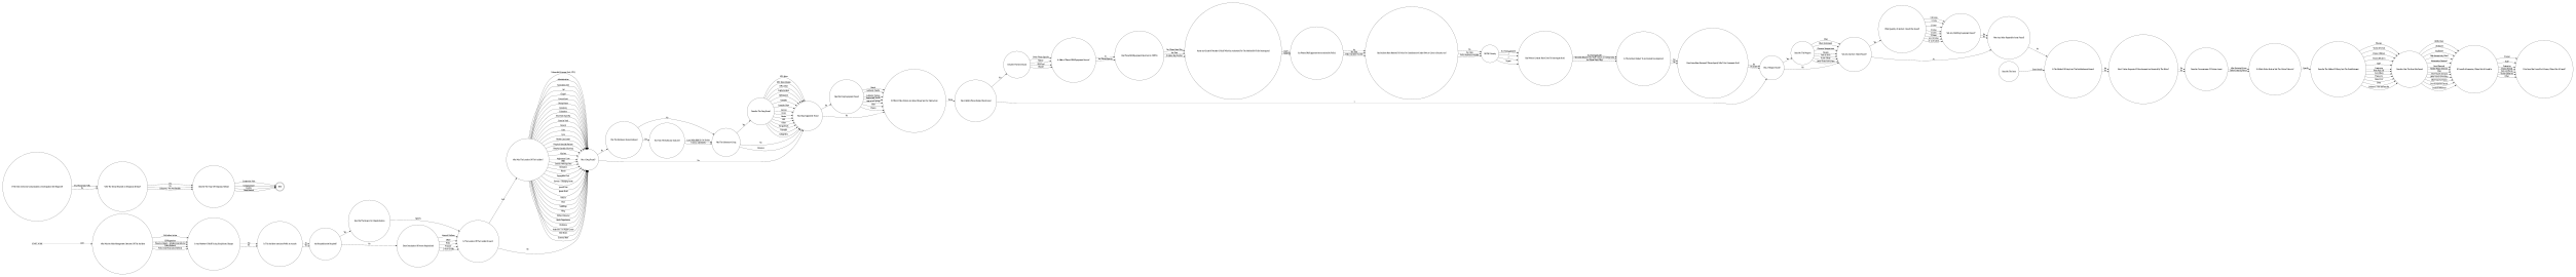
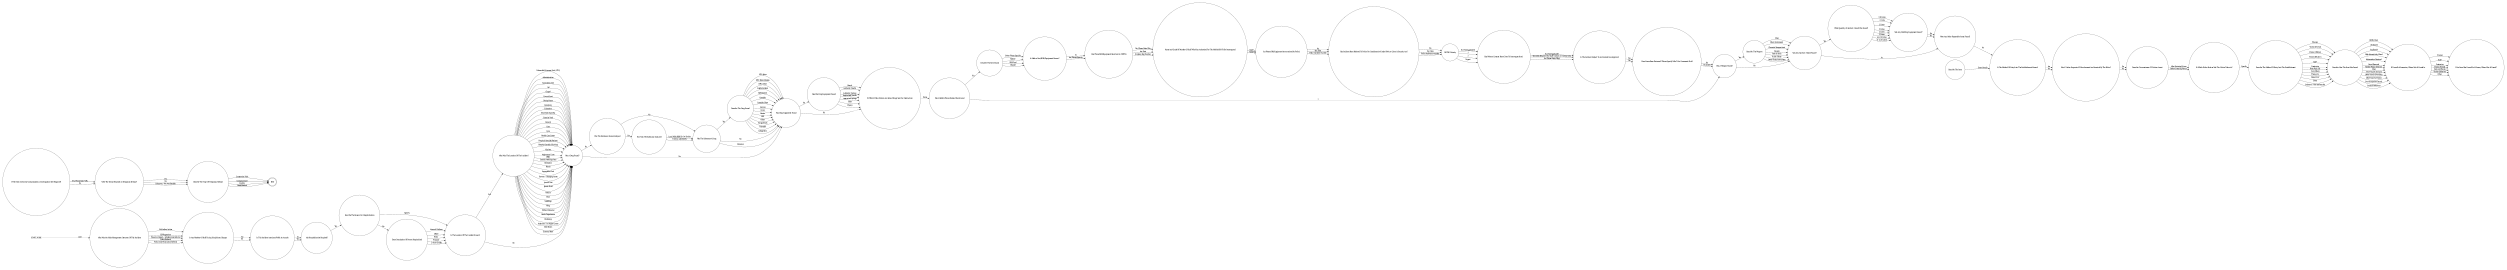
  digraph {
    fontname="PT Serif"
    rankdir=LR
    node [fontname="PT Serif" shape=circle]
    edge [fontname="PT Serif"]
    START_NODE [shape=none]
    n2 [label="What Was the Main Management Outcome Of This Incident"]
    n3 [label="Is Any Member Of Staff Facing Disciplinary Charges"]
    n4 [label="Is This Incident Associated With An Assault"]
    n5 [label=END shape=doublecircle]
    n6 [label="Was Hospitalisation Required?"]
    n7 [label="Describe The Reason For Hospitalisation"]
    n8 [label="Enter Description Of Person Hospitalised"]
    n9 [label="Is The Location Of The Incident Known?"]
    n10 [label="What Was The Location Of The Incident?"]
    n11 [label="Was A Drug Found?"]
    n12 [label="Was The Substance Found Analysed"]
    n13 [label="Was Drug Equipment Found"]
    n14 [label="How Was The Substance Analysed"]
    n15 [label="Was The Substance A Drug"]
    n16 [label="Describe Drug Equipment Found"]
    n17 [label="To Which Police Station Are Seized Drugs Sent For Destruction"]
    n18 [label="Describe The Drug Found"]
    n19 [label="Was A Mobile Phone Related Item Found"]
    n20 [label="Describe The Item Found"]
    n21 [label="Was A Weapon Found?"]
-   n22 [label="Is Make of Phone/SIMS/Equipment Known?"]
+   n22 [label="Is Make of Are/SIMS/Equipment Known?"]
    n23 [label="Describe The Weapon"]
    n24 [label="Was Any Alcohol / Hooch Found?"]
    n25 [label="Has Phone/SIM/Equipment Been Sent to NDTSG"]
    n26 [label="What Quantity of Alcohol / Hooch Was Found?"]
    n27 [label="Were Any Other Reportable Items Found?"]
    n28 [label="Name And Grade Of Member Of Staff Who Has Authorised For The Mobile/SIM To Be Interrogated"]
    n29 [label="Has Phone/SIM/Equipment been retained by Police?"]
    n30 [label="Has Incident Been Referred To Police For Consideration Under OMA or Crime & Security Act?"]
    n31 [label="NDTSG Priority"]
    n32 [label="Has Written Consent Been Given To Interrogate Item?"]
    n33 [label="Is The Incident Subject To An Internal Investigation?"]
    n34 [label="Have Items Been Returned? Please Specify Who To In Comments Field"]
    n35 [label="Was Any Distilling Equipment Found?"]
    n36 [label="Is The Method Of Entry Into The Establishment Known?"]
    n37 [label="Describe The Item"]
    n38 [label="Was A Visitor Suspected Of Involvement And Arrested By The Police?"]
    n39 [label="Describe Circumstances Of Visitors Arrest"]
    n40 [label="To Which Police Station Was The Visitor Taken to?"]
    n41 [label="Describe The Method Of Entry Into The Establishment"]
    n42 [label="Describe How The Item Was Found"]
    n43 [label="If Found In Possession, Whose Was It Found In"]
    n44 [label="If An Item Was Found On A Person, Where Was It Found?"]
    n45 [label="If The Item is Heavily Contaminated, is Interrogation Still Required?"]
    n46 [label="Were The Items Obtained on Temporary Release?"]
    n47 [label="Describe The Type Of Temporary Release"]
    START_NODE -> n2 [label=start]
    n2 -> n3 [label="No Further Action"]
    n2 -> n3 [label="IEP Regression"]
    n2 -> n3 [label="Placed on Report ./ Adjudication Referral"]
    n2 -> n3 [label="Police Referral"]
    n2 -> n3 [label="Police And Prosecution Referral"]
    n3 -> n4 [label=No]
    n3 -> n4 [label=Yes]
    n4 -> n6 [label=No]
    n4 -> n6 [label=Yes]
    n6 -> n7 [label=Yes]
-   n6 -> n8 [label=No]
+   n7 -> n8 [label=No]
    n7 -> n9 [label=Specify]
    n8 -> n9 [label="External Civilians"]
    n8 -> n9 [label=Officer]
    n8 -> n9 [label=Police]
    n8 -> n9 [label=Prisoner]
    n8 -> n9 [label="Civilian Grades"]
    n9 -> n10 [label=Cell]
    n9 -> n11 [label=No]
    n10 -> n11 [label=Administration]
    n10 -> n11 [label="Association Area"]
    n10 -> n11 [label=Cell]
    n10 -> n11 [label=Chapel]
    n10 -> n11 [label="Crown Court"]
    n10 -> n11 [label="Dining Room"]
    n10 -> n11 [label=Dormitory]
    n10 -> n11 [label=Education]
    n10 -> n11 [label="Elsewhere (Specify)"]
    n10 -> n11 [label="Exercise Yard"]
    n10 -> n11 [label=Funeral]
    n10 -> n11 [label=Gate]
    n10 -> n11 [label=Gym]
    n10 -> n11 [label="Health Care Centre"]
    n10 -> n11 [label="Hospital Outside (Patient)"]
    n10 -> n11 [label="Hospital Outside (Visiting)"]
    n10 -> n11 [label=Kitchen]
    n10 -> n11 [label="Magistrates Court"]
    n10 -> n11 [label=Office]
    n10 -> n11 [label="Outside Working Party"]
    n10 -> n11 [label=Reception]
    n10 -> n11 [label=Recess]
    n10 -> n11 [label="Segregation Unit"]
    n10 -> n11 [label="Showers / Changing Room"]
    n10 -> n11 [label="Special Unit"]
    n10 -> n11 [label="Sports Field"]
    n10 -> n11 [label=Vehicle]
    n10 -> n11 [label=Visits]
    n10 -> n11 [label=Weddings]
    n10 -> n11 [label=Wing]
    n10 -> n11 [label="Within Perimeter"]
    n10 -> n11 [label="Works Department"]
    n10 -> n11 [label=Workshop]
    n10 -> n11 [label="Induction / 1st Night Centre"]
    n10 -> n11 [label="Mail Room"]
    n10 -> n11 [label="External Roof"]
    n10 -> n11 [label="Vulnerable Prisoners Unit (VPU)"]
    n11 -> n12 [label=Yes]
    n11 -> n13 [label=No]
    n12 -> n14 [label=Yes]
    n12 -> n15 [label=No]
    n13 -> n16 [label=Yes]
    n13 -> n17 [label=No]
    n14 -> n15 [label="Forensic Laboratory"]
    n14 -> n15 [label="Local With BDH Kit Or Similar"]
    n15 -> n13 [label=No]
    n15 -> n13 [label=Unknown]
    n15 -> n18 [label=Yes]
    n16 -> n17 [label="Authentic Needle"]
    n16 -> n17 [label="Authentic Syringe"]
    n16 -> n17 [label="Improvised Needle"]
    n16 -> n17 [label="Improvised Syringe"]
    n16 -> n17 [label=Other]
    n16 -> n17 [label="Pipe(s)"]
    n16 -> n17 [label=Roach]
    n17 -> n19 [label=Name]
    n18 -> n13 [label=Amphetamines]
    n18 -> n13 [label=Barbiturates]
    n18 -> n13 [label=Cannabis]
    n18 -> n13 [label="Cannabis Plant"]
    n18 -> n13 [label=Cocaine]
    n18 -> n13 [label=Crack]
    n18 -> n13 [label=Heroin]
    n18 -> n13 [label=LSD]
    n18 -> n13 [label=Other]
    n18 -> n13 [label=Tranquilisers]
    n18 -> n13 [label=Tramadol]
    n18 -> n13 [label=Gabapentin]
    n18 -> n13 [label="NPS: Spice"]
    n18 -> n13 [label="NPS: Black Mamba"]
    n18 -> n13 [label="NPS: Other"]
    n19 -> n20 [label=Yes]
    n19 -> n21 [label=1]
    n20 -> n22 [label=Mobile]
    n20 -> n22 [label="SIM Card"]
    n20 -> n22 [label=Charger]
    n20 -> n22 [label="Other (Please Specify)"]
    n21 -> n23 [label=Yes]
    n21 -> n24 [label=No]
    n22 -> n25 [label="Yes (Please Specify)"]
    n22 -> n25 [label=No]
    n23 -> n24 [label="Blunt Instrument"]
    n23 -> n24 [label="Chemical Incapacitant"]
    n23 -> n24 [label=Firearm]
    n23 -> n24 [label="Item In Sock"]
    n23 -> n24 [label="Knife / Blade"]
    n23 -> n24 [label="Other Sharp Instrument"]
    n23 -> n24 [label=Other]
    n24 -> n26 [label=Yes]
    n24 -> n27 [label=No]
    n25 -> n28 [label="Yes: Date"]
    n25 -> n28 [label="Evidence Bag Number"]
    n25 -> n28 [label="No: Please State Why"]
    n26 -> n35 [label="< 1 Litre"]
    n26 -> n35 [label="2 Litres"]
    n26 -> n35 [label="3 Litres"]
    n26 -> n35 [label="4 Litres"]
    n26 -> n35 [label="5 Litres"]
    n26 -> n35 [label="6 to 10 Litres"]
    n26 -> n35 [label="11 to 20 Litres"]
    n26 -> n35 [label="> 20 Litres"]
    n27 -> n36 [label=No]
    n28 -> n29 [label=Name]
    n28 -> n29 [label=Grade]
    n29 -> n30 [label="Yes: Date"]
    n29 -> n30 [label="Police Incident Number"]
    n29 -> n30 [label=No]
    n30 -> n31 [label="Yes: Date"]
    n30 -> n31 [label="Police Reference Number"]
    n30 -> n31 [label=No]
    n31 -> n32 [label=1]
    n31 -> n32 [label=2]
    n31 -> n32 [label=Urgent]
    n31 -> n32 [label="N/A Not Applicable"]
    n32 -> n33 [label="Yes (Only Required For Staff, Visitors Or Contractors)"]
    n32 -> n33 [label="No (Please State Why)"]
    n32 -> n33 [label="N/A Not Applicable"]
    n33 -> n34 [label=No]
    n33 -> n34 [label=Yes]
    n34 -> n21 [label="Yes (Date)"]
    n34 -> n21 [label=No]
    n35 -> n27 [label=Yes]
    n35 -> n27 [label=No]
    n36 -> n38 [label=Yes]
    n36 -> n38 [label=No]
    n37 -> n36 [label="Enter Details"]
    n38 -> n39 [label=Yes]
    n38 -> n39 [label=No]
    n39 -> n40 [label="After Entering Prison"]
    n39 -> n40 [label="Before Entering Prison"]
    n40 -> n41 [label=Specify]
    n41 -> n42 [label=Prisoner]
    n41 -> n42 [label="Visitor (Friend)"]
    n41 -> n42 [label="Visitor (Official)"]
    n41 -> n42 [label="Visitor (Relative)"]
    n41 -> n42 [label=Staff]
    n41 -> n42 [label=Contractor]
    n41 -> n42 [label="Post (Rule 39)"]
    n41 -> n42 [label="Post (Other)"]
    n41 -> n42 [label="Thrown In"]
    n41 -> n42 [label="Drone/UAV"]
    n41 -> n42 [label=Other]
    n41 -> n42 [label="Unknown / Not Attributable"]
    n42 -> n43 [label="BOSS Chair"]
    n42 -> n43 [label="Cell Search"]
    n42 -> n43 [label="Dog Search"]
    n42 -> n43 [label="High Intensitivity Wand"]
    n42 -> n43 [label="Information Received"]
    n42 -> n43 [label="Item Observed"]
    n42 -> n43 [label="Mobile Phone Detector"]
    n42 -> n43 [label=Other]
    n42 -> n43 [label="Other Search (Inmate)"]
    n42 -> n43 [label="Other Search (Premises)"]
    n42 -> n43 [label="Other Search (Visitor)"]
    n42 -> n43 [label="Pre-Occupation Search"]
    n42 -> n43 [label="Unusual Behaviour"]
    n43 -> n44 [label=Prisoner]
    n43 -> n44 [label=Staff]
    n43 -> n44 [label=Contractor]
    n43 -> n44 [label="Visitor (Friend)"]
    n43 -> n44 [label="Visitor (Official)"]
    n43 -> n44 [label="Visitor (Relative)"]
    n43 -> n44 [label=Other]
    n45 -> n46 [label="Yes; Please State Why"]
    n45 -> n46 [label=No]
    n46 -> n47 [label=Yes]
    n46 -> n47 [label=No]
    n46 -> n47 [label="Unknown / Not Attributable"]
    n47 -> n5 [label="Community Visit"]
    n47 -> n5 [label=Compassionate]
    n47 -> n5 [label=Facility]
    n47 -> n5 [label=Resettlement]
  }
